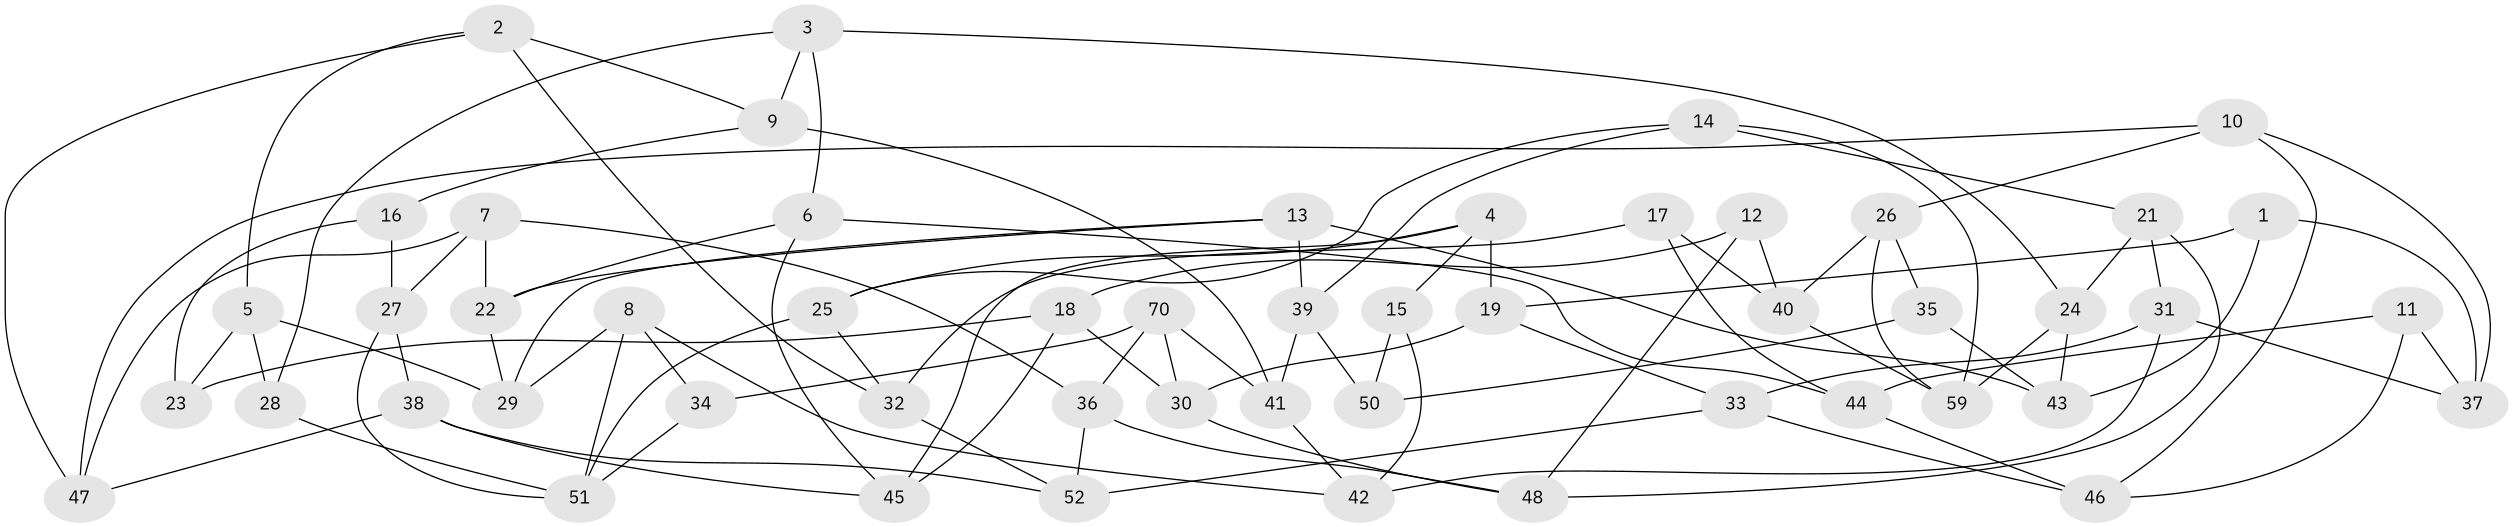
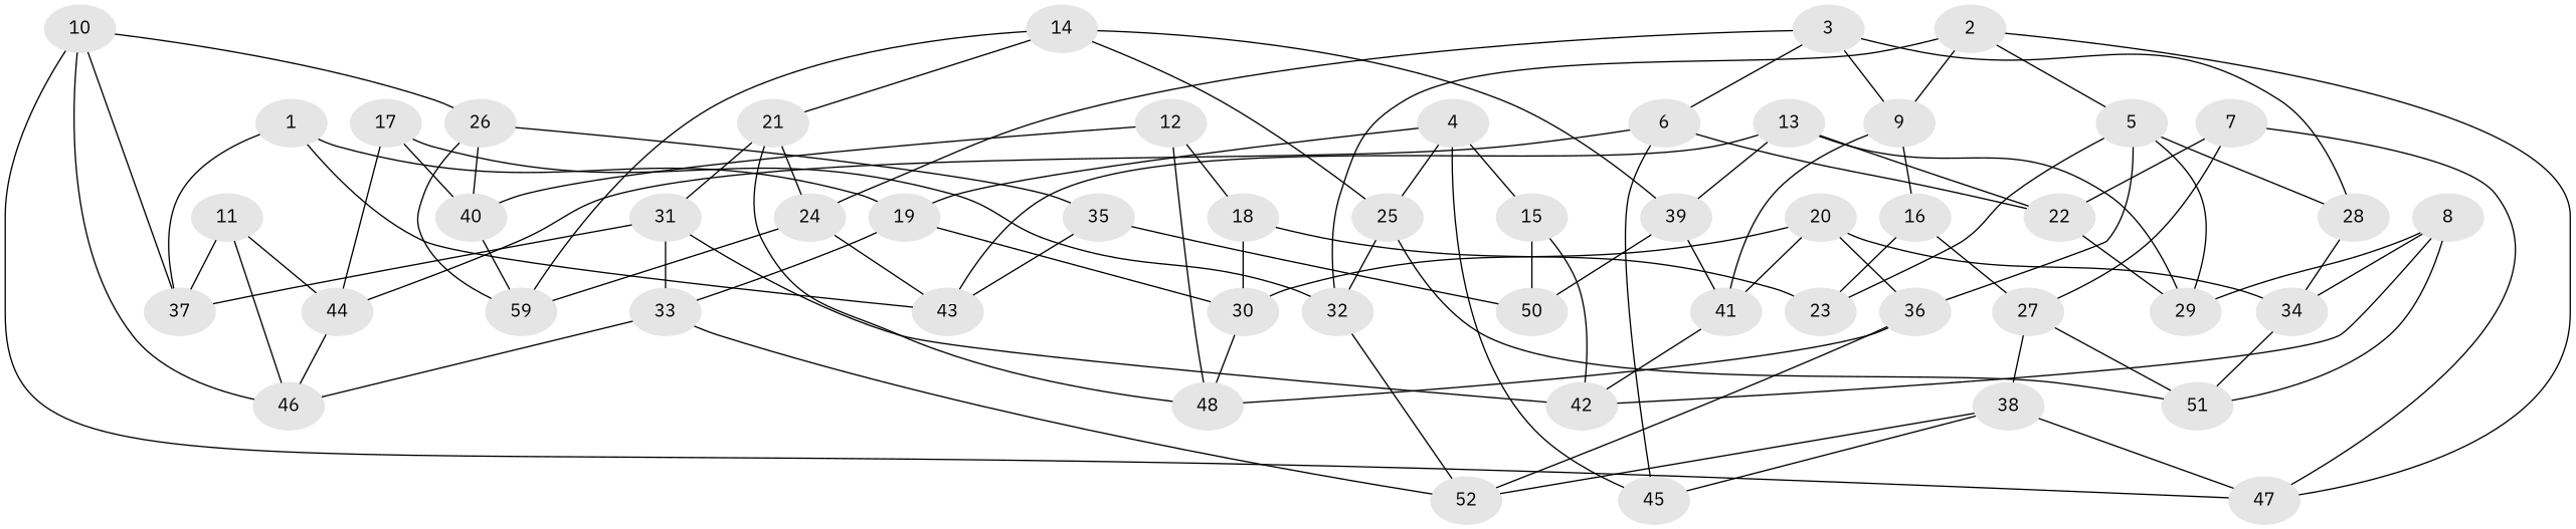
  graph {
    fontname="IBM Plex Sans"
    node [color=gray90 fontname="IBM Plex Sans" style=filled]
    edge [fontname="IBM Plex Sans"]
    1
    19
    37
    43
    30
    33
    35
    50
    2
    5
    9
    32
    47
    28
    23
    29
    16
    41
    52
    3
    6
    24
    45
    22
    44
    n26 [label=59]
    34
    4
    15
    25
    42
    51
    46
    7
    27
    36
    38
    48
    8
    10
    26
    40
    11
    12
    18
    13
    39
    14
    21
    31
    17
-   20 [label=70]
+   20
    1 -- 19
    1 -- 37
    1 -- 43
    19 -- 30
    19 -- 33
    30 -- 48
    33 -- 52
    33 -- 46
    35 -- 43
    35 -- 50
    2 -- 5
    2 -- 9
    2 -- 32
    2 -- 47
    5 -- 28
    5 -- 23
    5 -- 29
    9 -- 16
    9 -- 41
    32 -- 52
-   28 -- 51
+   28 -- 34
    16 -- 23
    16 -- 27
    41 -- 42
    3 -- 9
    3 -- 28
    3 -- 6
    3 -- 24
    6 -- 45
    6 -- 22
    6 -- 44
    24 -- 43
    24 -- n26
    22 -- 29
    44 -- 46
    34 -- 51
    4 -- 19
    4 -- 45
    4 -- 15
    4 -- 25
    15 -- 50
    15 -- 42
    25 -- 32
    25 -- 51
    7 -- 47
    7 -- 22
    7 -- 27
-   7 -- 36
+   5 -- 36
    27 -- 51
    27 -- 38
    36 -- 52
    36 -- 48
    38 -- 47
    38 -- 52
    38 -- 45
    8 -- 29
    8 -- 34
    8 -- 42
    8 -- 51
    10 -- 37
    10 -- 47
    10 -- 46
    10 -- 26
    26 -- 35
    26 -- n26
    26 -- 40
    40 -- n26
    11 -- 37
    11 -- 44
    11 -- 46
    12 -- 48
    12 -- 40
    12 -- 18
    18 -- 30
    18 -- 23
-   18 -- 45
    13 -- 43
    13 -- 29
    13 -- 22
    13 -- 39
    39 -- 50
    39 -- 41
    14 -- n26
    14 -- 25
    14 -- 39
    14 -- 21
    21 -- 24
    21 -- 48
    21 -- 31
    31 -- 37
    31 -- 33
    31 -- 42
    17 -- 32
    17 -- 44
    17 -- 40
    20 -- 30
    20 -- 41
    20 -- 34
    20 -- 36
  }
